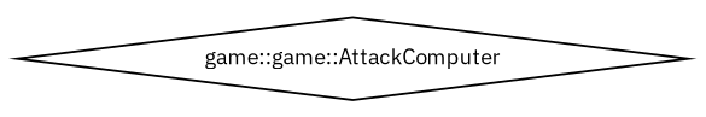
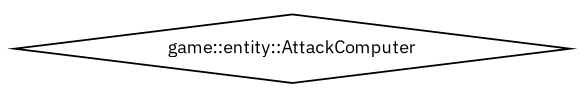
  digraph {
    rankdir=LR
    fontname="IBM Plex Sans"
-   n1 [color=black fillcolor=white fontname="IBM Plex Sans" fontsize=10 height=0.2 label="game::game::AttackComputer" shape=diamond style=filled width=0.4]
+   n1 [color=black fillcolor=white fontname="IBM Plex Sans" fontsize=10 height=0.2 label="game::entity::AttackComputer" shape=diamond style=filled width=0.4]
  }
